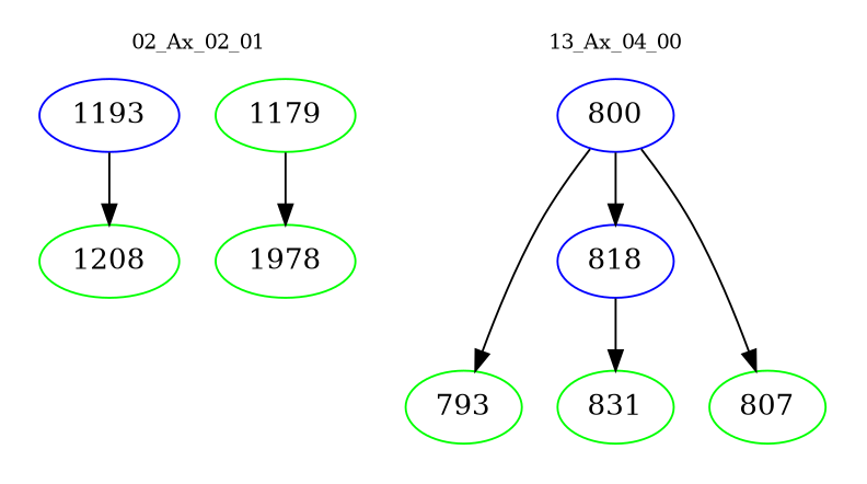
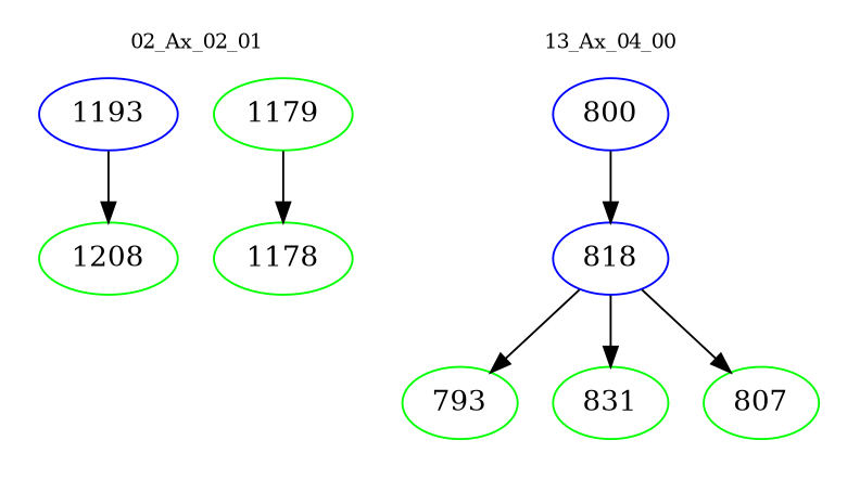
  digraph {
    node [color=green]
    edge [color=black]
    n1 [label=1179]
    n2 [color=blue label=1193]
-   n3 [label=1978]
+   n3 [label=1178]
    n4 [label=1208]
    n5 [color=blue label=800]
    n6 [label=793]
    n7 [color=blue label=818]
    n8 [label=807]
    n9 [label=831]
    subgraph cluster_1 {
      color=white
      fontsize=10
      label="02_Ax_02_01"
      n1
      n2
      n3
      n4
    }
    subgraph cluster_2 {
      color=white
      fontsize=10
      label="13_Ax_04_00"
      n5
      n6
      n7
      n8
      n9
    }
    n1 -> n3
    n2 -> n4
-   n5 -> n6
+   n7 -> n6
    n5 -> n7
-   n5 -> n8
+   n7 -> n8
    n7 -> n9
  }
